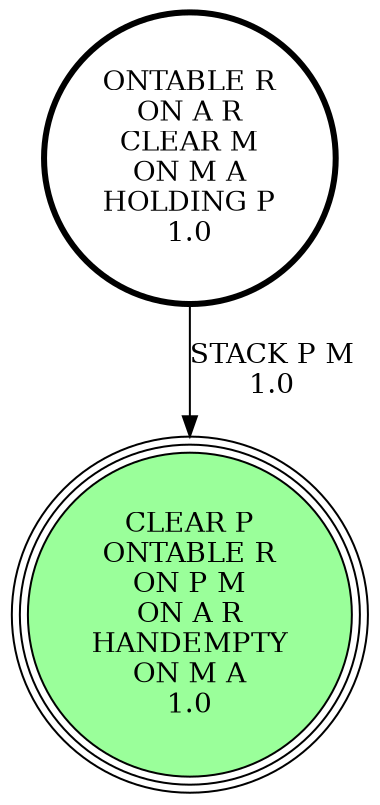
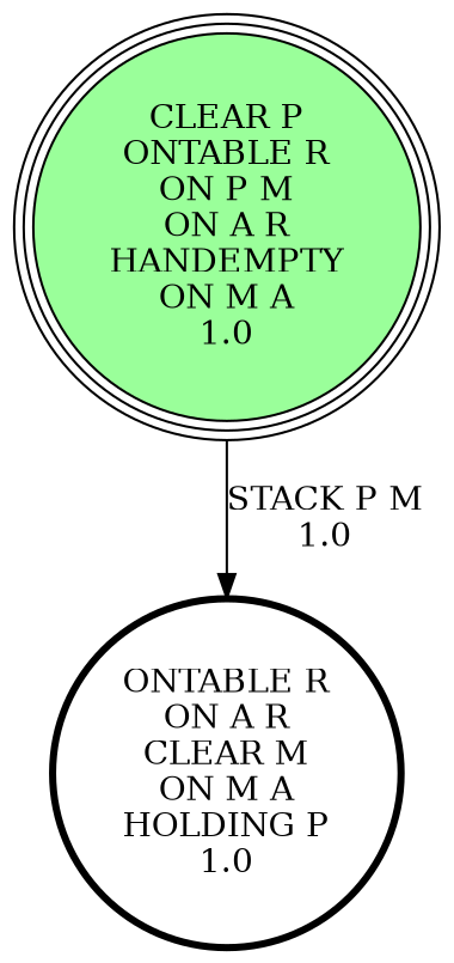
  digraph {
    node [shape=circle]
    "ONTABLE R\nON A R\nCLEAR M\nON M A\nHOLDING P\n1.0\n" [penwidth=3]
    "CLEAR P\nONTABLE R\nON P M\nON A R\nHANDEMPTY\nON M A\n1.0\n" [fillcolor=palegreen1 peripheries=3 style=filled]
-   "ONTABLE R\nON A R\nCLEAR M\nON M A\nHOLDING P\n1.0\n" -> "CLEAR P\nONTABLE R\nON P M\nON A R\nHANDEMPTY\nON M A\n1.0\n" [label="STACK P M\n1.0\n"]
+   "CLEAR P\nONTABLE R\nON P M\nON A R\nHANDEMPTY\nON M A\n1.0\n" -> "ONTABLE R\nON A R\nCLEAR M\nON M A\nHOLDING P\n1.0\n" [label="STACK P M\n1.0\n"]
  }
